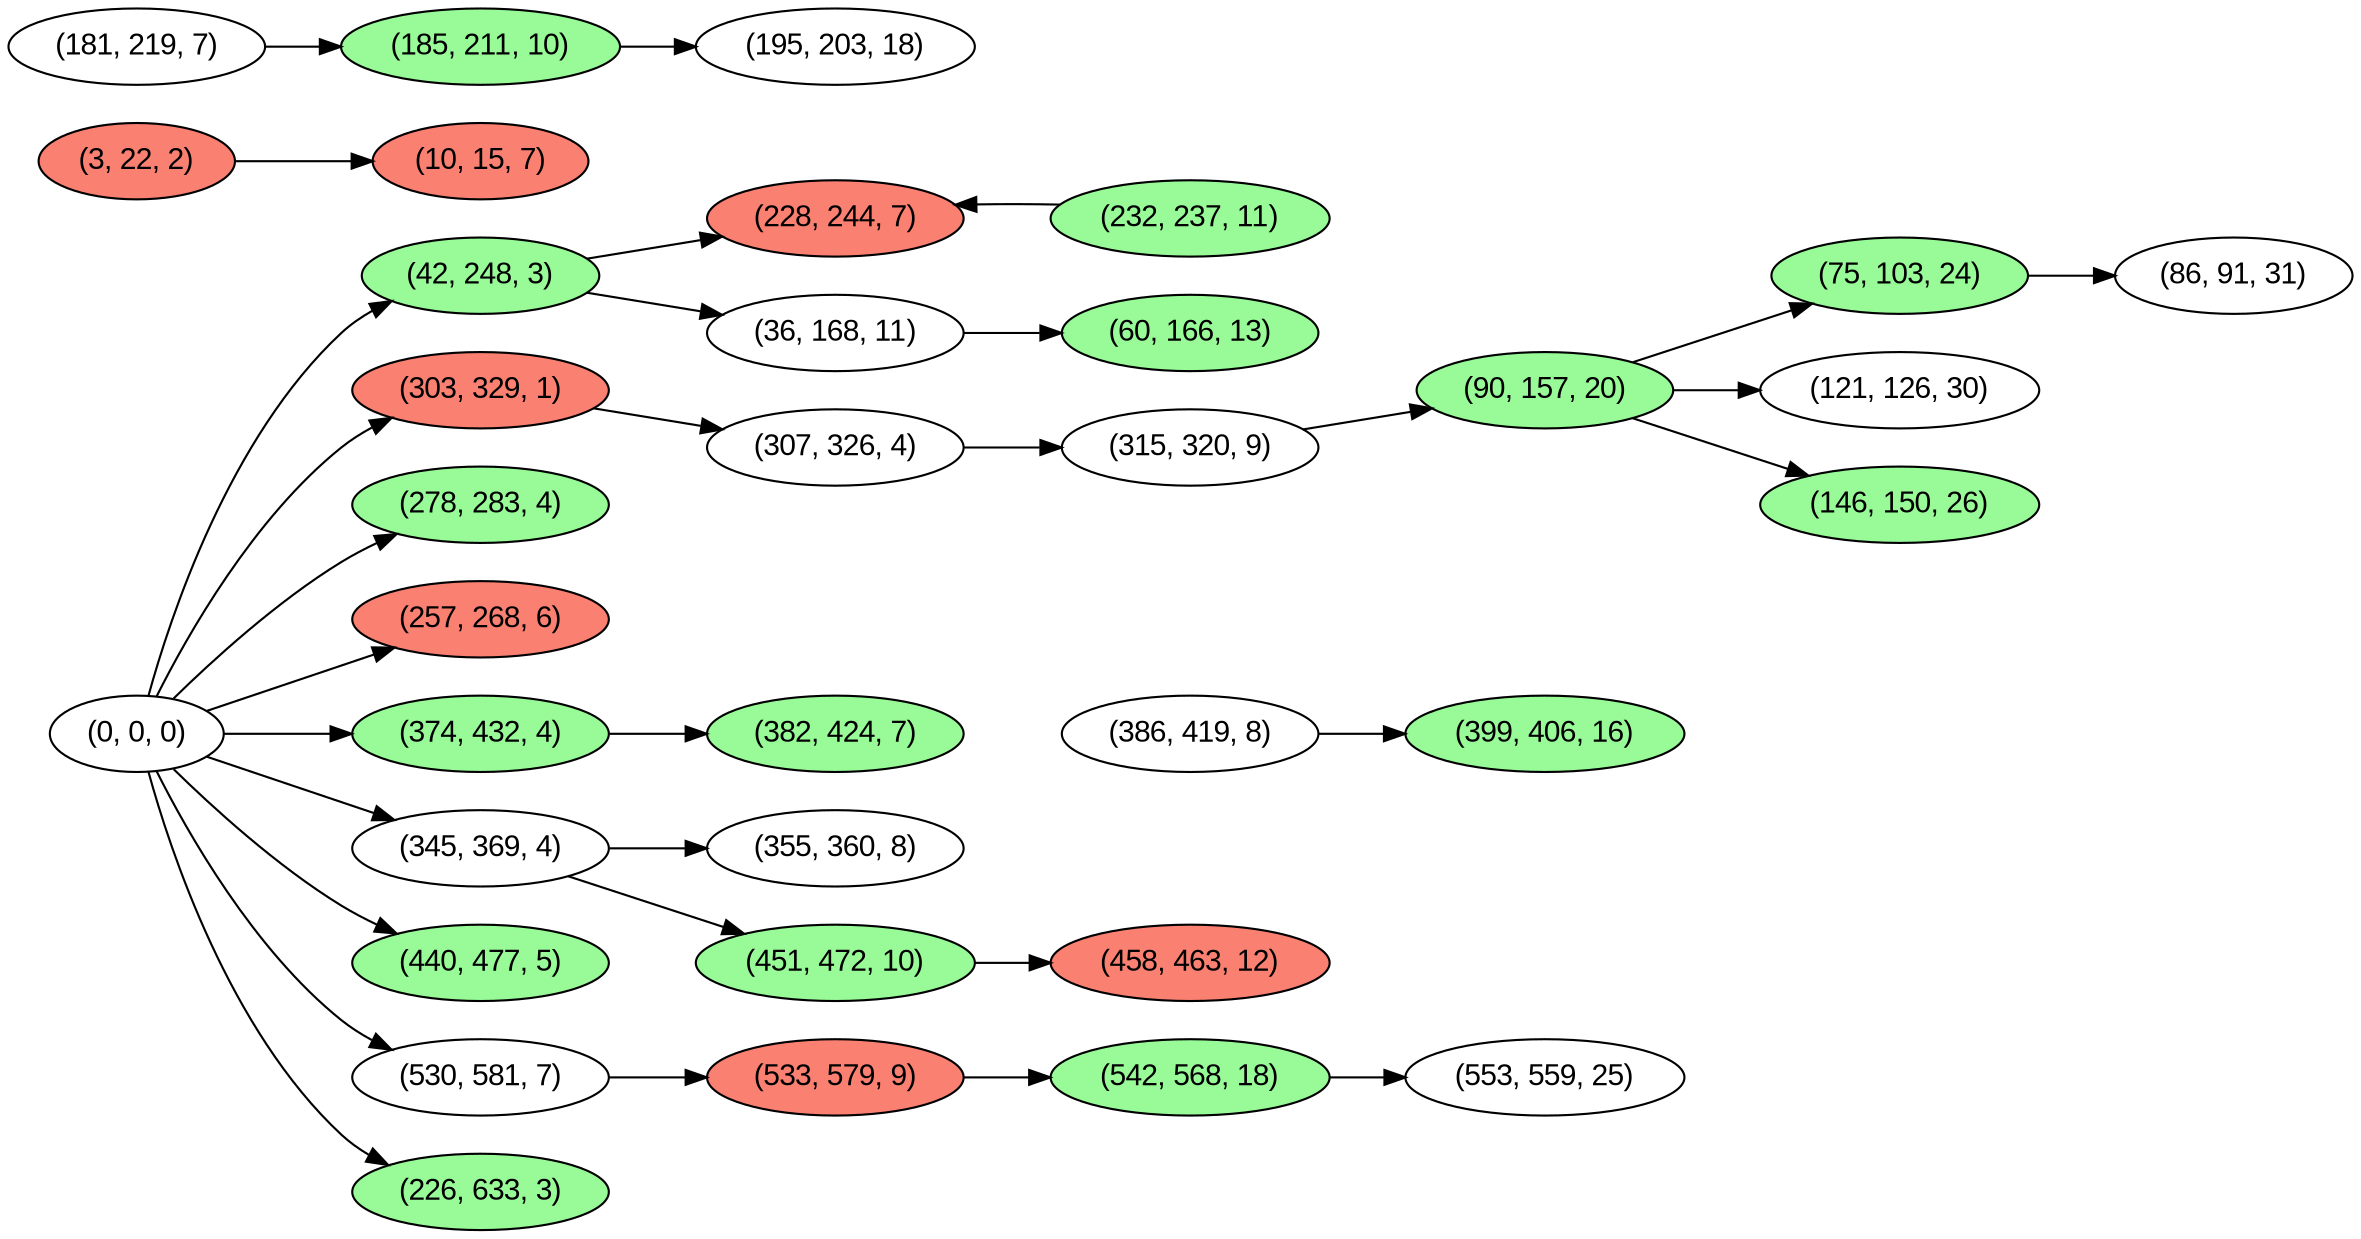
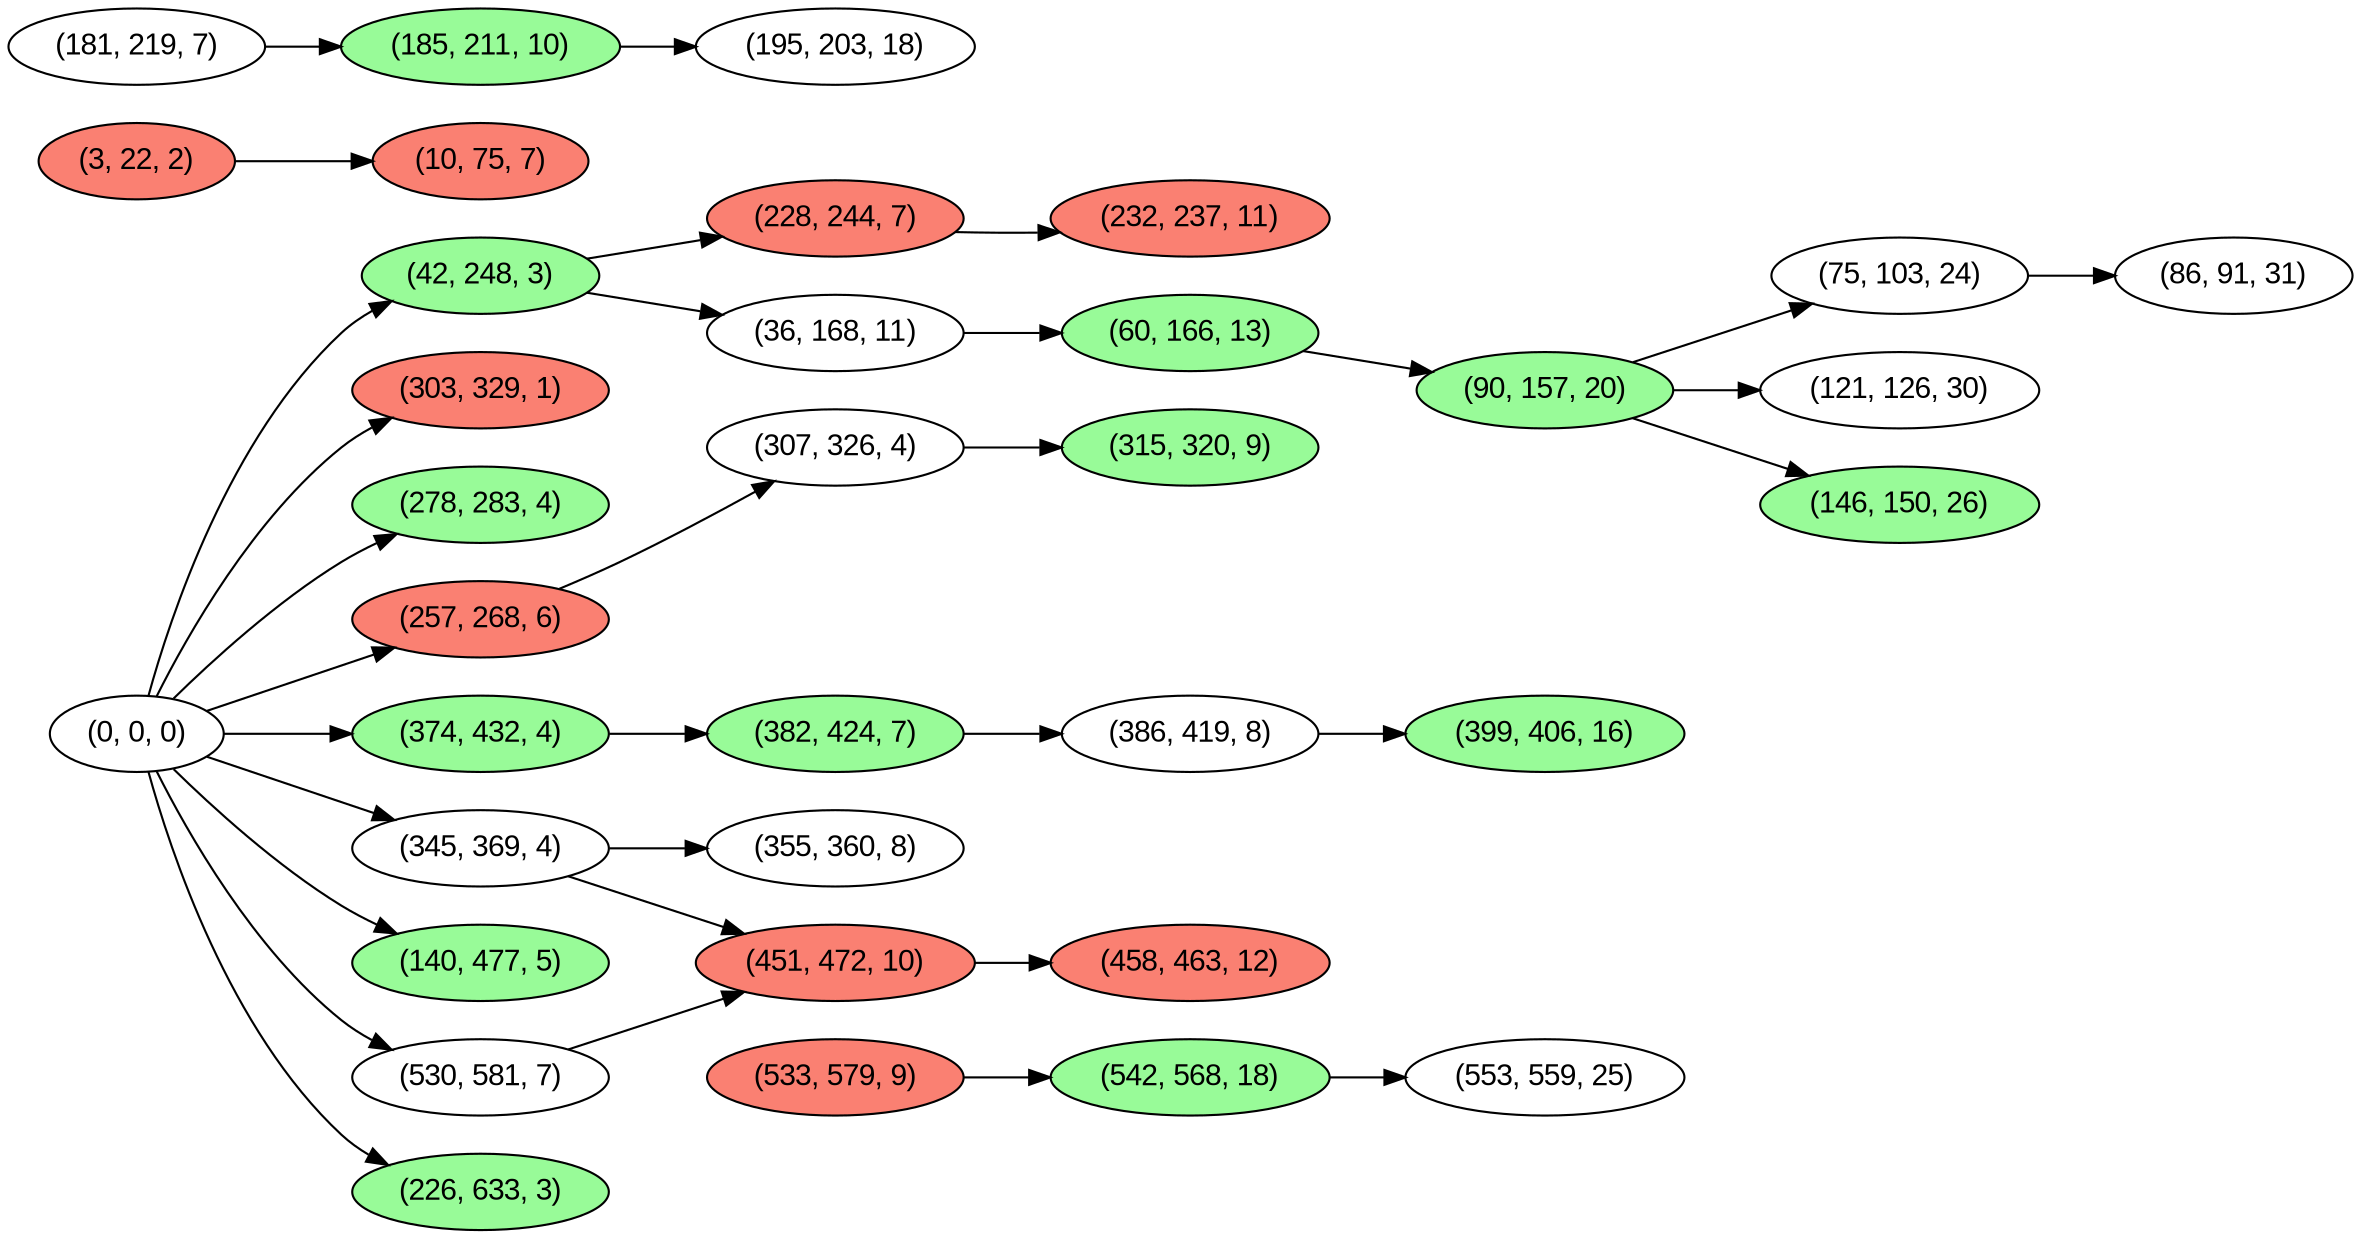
  digraph {
    fontname="Liberation Sans"
    rankdir=LR
    node [fillcolor=palegreen fontname="Liberation Sans" style=filled]
    edge [fontname="Liberation Sans"]
    "(0, 0, 0)" [fillcolor=white]
    "(42, 248, 3)"
    "(257, 268, 6)" [fillcolor=salmon]
    "(278, 283, 4)"
    "(303, 329, 1)" [fillcolor=salmon]
    "(345, 369, 4)" [fillcolor=white]
    n7 [label="(374, 432, 4)"]
-   "(440, 477, 5)"
+   "(440, 477, 5)" [label="(140, 477, 5)"]
    "(530, 581, 7)" [fillcolor=white]
    n10 [label="(226, 633, 3)"]
    "(3, 22, 2)" [fillcolor=salmon]
-   "(10, 15, 7)" [fillcolor=salmon]
+   "(10, 15, 7)" [fillcolor=salmon label="(10, 75, 7)"]
    n13 [fillcolor=white label="(36, 168, 11)"]
    "(228, 244, 7)" [fillcolor=salmon]
    "(307, 326, 4)" [fillcolor=white]
    "(355, 360, 8)" [fillcolor=white]
-   "(451, 472, 10)"
+   "(451, 472, 10)" [fillcolor=salmon]
    "(382, 424, 7)"
    "(533, 579, 9)" [fillcolor=salmon]
    "(60, 166, 13)"
-   "(232, 237, 11)"
+   "(232, 237, 11)" [fillcolor=salmon]
    n22 [label="(90, 157, 20)"]
-   "(75, 103, 24)"
+   "(75, 103, 24)" [fillcolor=white]
    "(121, 126, 30)" [fillcolor=white]
    "(146, 150, 26)"
    "(86, 91, 31)" [fillcolor=white]
    "(181, 219, 7)" [fillcolor=white]
    "(185, 211, 10)"
    "(195, 203, 18)" [fillcolor=white]
-   "(315, 320, 9)" [fillcolor=white]
+   "(315, 320, 9)"
    "(386, 419, 8)" [fillcolor=white]
    "(399, 406, 16)"
    "(458, 463, 12)" [fillcolor=salmon]
    "(542, 568, 18)"
    "(553, 559, 25)" [fillcolor=white]
    "(0, 0, 0)" -> "(42, 248, 3)"
    "(0, 0, 0)" -> "(257, 268, 6)"
    "(0, 0, 0)" -> "(278, 283, 4)"
    "(0, 0, 0)" -> "(303, 329, 1)"
    "(0, 0, 0)" -> "(345, 369, 4)"
    "(0, 0, 0)" -> n7
    "(0, 0, 0)" -> "(440, 477, 5)"
    "(0, 0, 0)" -> "(530, 581, 7)"
    "(0, 0, 0)" -> n10
    "(42, 248, 3)" -> n13
    "(42, 248, 3)" -> "(228, 244, 7)"
-   "(303, 329, 1)" -> "(307, 326, 4)"
+   "(257, 268, 6)" -> "(307, 326, 4)"
    "(345, 369, 4)" -> "(355, 360, 8)"
    "(345, 369, 4)" -> "(451, 472, 10)"
    n7 -> "(382, 424, 7)"
-   "(530, 581, 7)" -> "(533, 579, 9)"
+   "(530, 581, 7)" -> "(451, 472, 10)"
    "(3, 22, 2)" -> "(10, 15, 7)"
    n13 -> "(60, 166, 13)"
-   "(232, 237, 11)" -> "(228, 244, 7)"
+   "(228, 244, 7)" -> "(232, 237, 11)"
    "(307, 326, 4)" -> "(315, 320, 9)"
    "(451, 472, 10)" -> "(458, 463, 12)"
+   "(382, 424, 7)" -> "(386, 419, 8)"
    "(533, 579, 9)" -> "(542, 568, 18)"
-   "(315, 320, 9)" -> n22
+   "(60, 166, 13)" -> n22
    n22 -> "(75, 103, 24)"
    n22 -> "(121, 126, 30)"
    n22 -> "(146, 150, 26)"
    "(75, 103, 24)" -> "(86, 91, 31)"
    "(181, 219, 7)" -> "(185, 211, 10)"
    "(185, 211, 10)" -> "(195, 203, 18)"
    "(386, 419, 8)" -> "(399, 406, 16)"
    "(542, 568, 18)" -> "(553, 559, 25)"
  }
